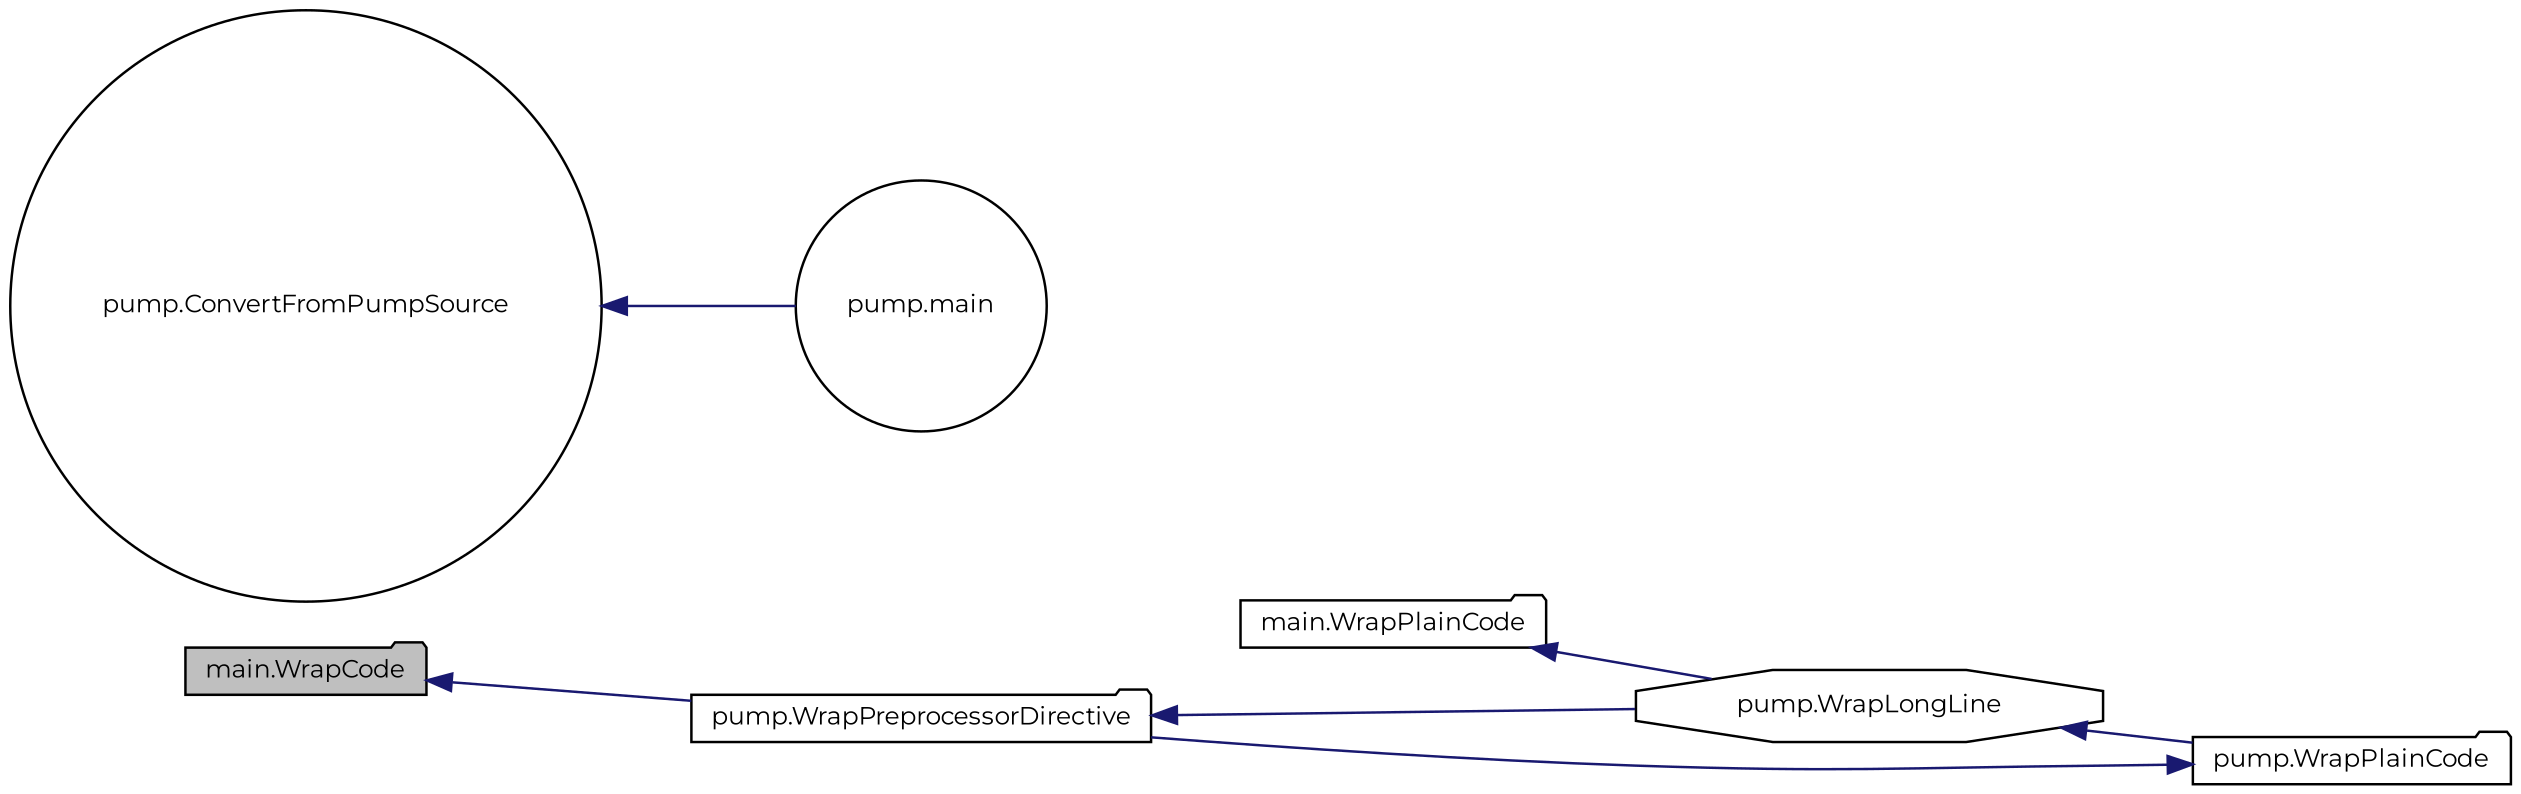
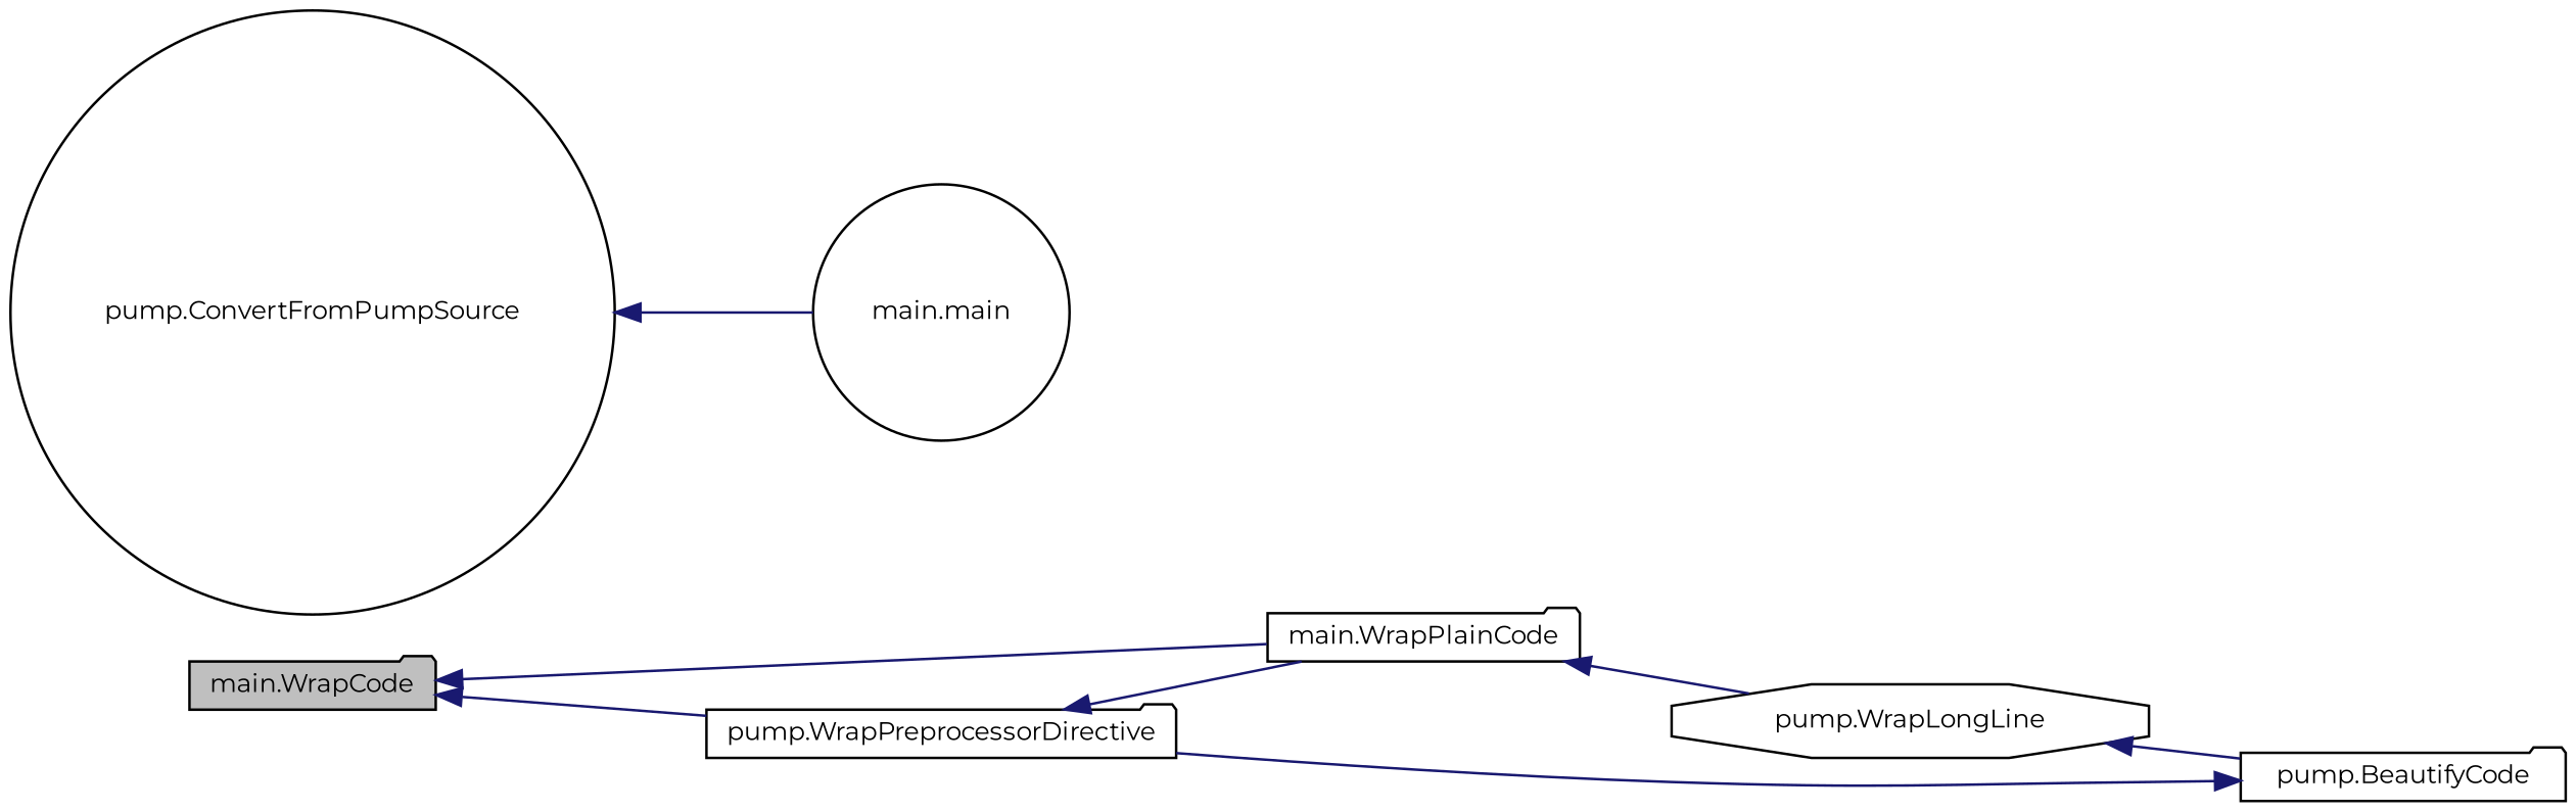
  digraph {
    fontname=Montserrat
    rankdir=LR
    node [color=black fillcolor=white fontname=Montserrat fontsize=10 shape=folder style=filled]
    edge [color=midnightblue dir=back fontname=Montserrat fontsize=10 labelfontname=Helvetica labelfontsize=10 style=solid]
    n1 [fillcolor=grey75 fontcolor=black height=0.2 label="main.WrapCode" width=0.4]
    n2 [height=0.2 label="pump.WrapPreprocessorDirective" width=0.4]
    n3 [height=0.2 label="main.WrapPlainCode" width=0.4]
    n4 [height=0.2 label="pump.WrapLongLine" shape=octagon width=0.4]
-   n5 [height=0.2 label="pump.WrapPlainCode" width=0.4]
+   n5 [height=0.2 label="pump.BeautifyCode" width=0.4]
    n6 [height=0.2 label="pump.ConvertFromPumpSource" shape=circle width=0.4]
-   n7 [height=0.2 label="pump.main" shape=circle width=0.4]
+   n7 [height=0.2 label="main.main" shape=circle width=0.4]
    n1 -> n2
-   n2 -> n4
+   n1 -> n3
+   n2 -> n3
    n3 -> n4
    n4 -> n5
    n5 -> n2
    n6 -> n7
  }
